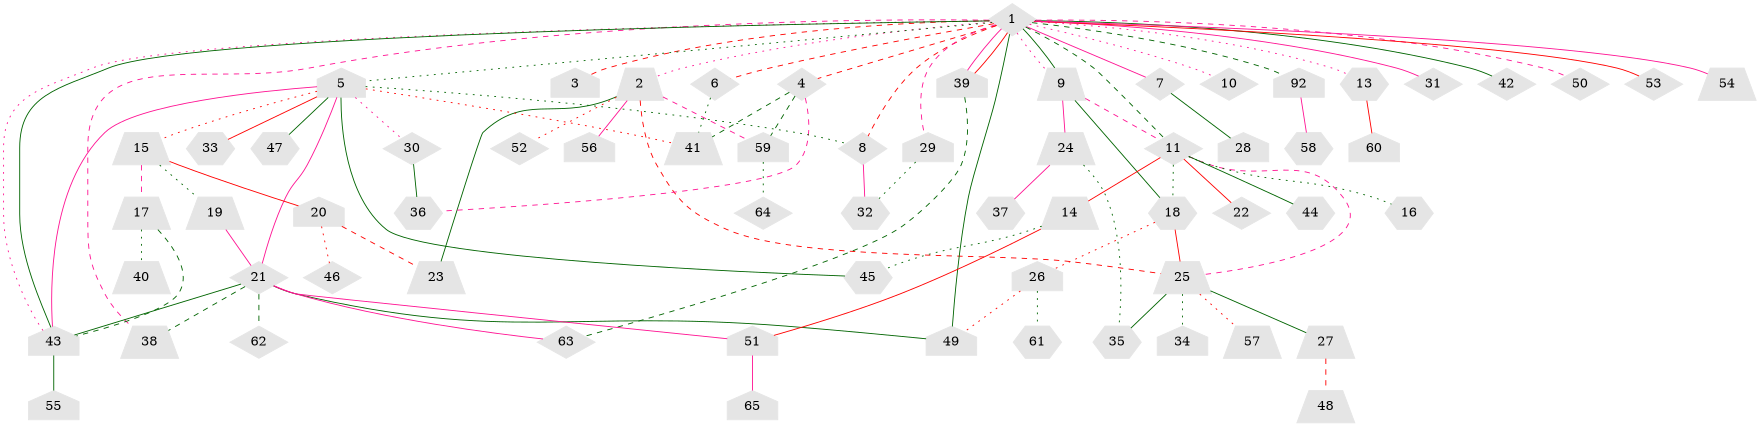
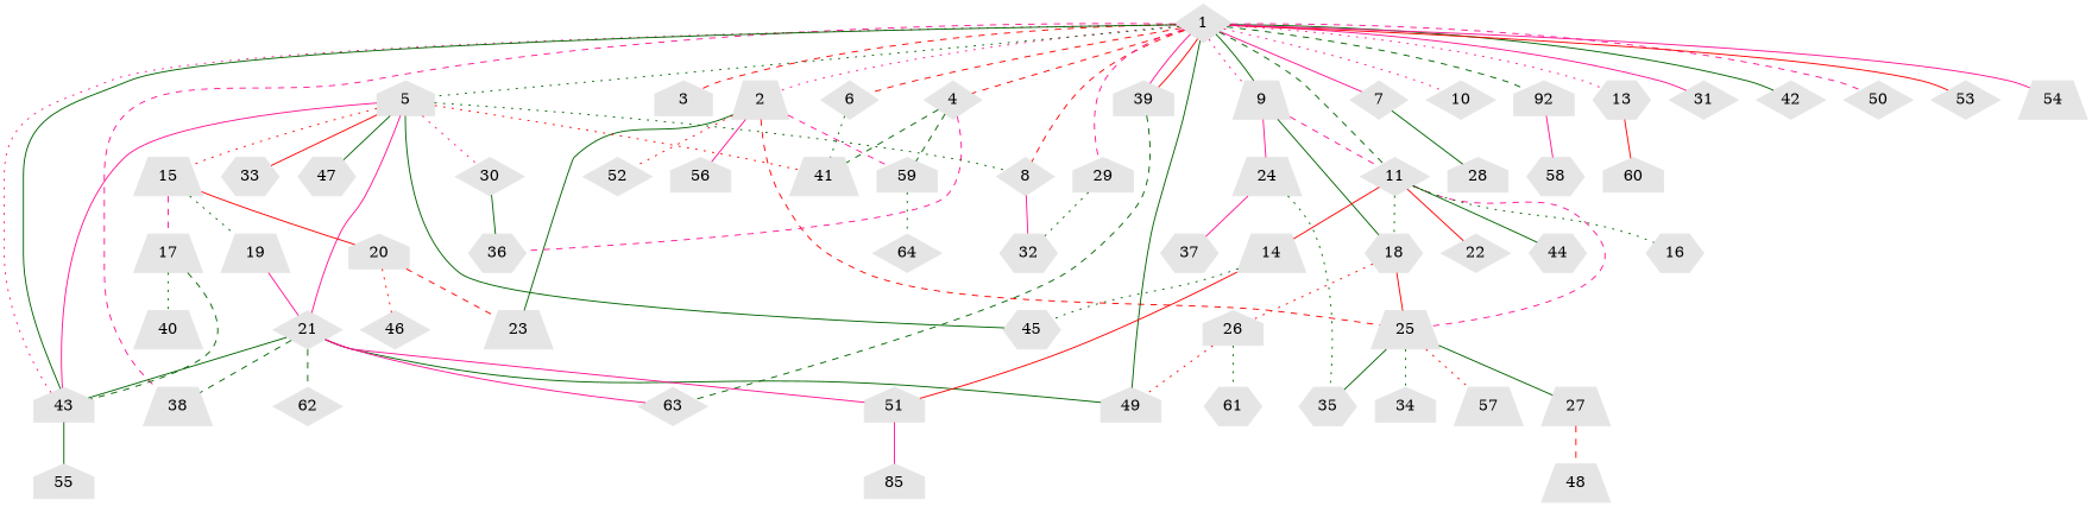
  graph {
    node [color=gray90 shape=diamond style=filled]
    edge [color=darkgreen style=solid]
    2 [shape=trapezium]
    1
    3 [shape=house]
    4
    5 [shape=house]
    6
    7
    8
    9 [shape=trapezium]
    10
    11
    n12 [label=92 shape=house]
    13 [shape=hexagon]
    29 [shape=house]
    31
    38 [shape=trapezium]
    39 [shape=house]
    42
    43 [shape=house]
    49 [shape=house]
    50
    53
    54 [shape=trapezium]
    23 [shape=trapezium]
    25 [shape=trapezium]
    52
    56 [shape=house]
    59 [shape=house]
    36 [shape=hexagon]
    41 [shape=trapezium]
    15 [shape=trapezium]
    21
    30
    33 [shape=hexagon]
    45 [shape=hexagon]
    47 [shape=hexagon]
    28 [shape=house]
    32 [shape=hexagon]
    18 [shape=hexagon]
    24 [shape=trapezium]
    14 [shape=trapezium]
    16 [shape=hexagon]
    22
    44 [shape=hexagon]
    58 [shape=hexagon]
    60 [shape=house]
    63
    55 [shape=house]
    35 [shape=hexagon]
    27 [shape=trapezium]
    34 [shape=house]
    57 [shape=trapezium]
    64
    17 [shape=trapezium]
    19 [shape=trapezium]
    20 [shape=house]
    51 [shape=house]
    62
    26 [shape=house]
    37 [shape=hexagon]
-   65 [shape=house]
+   65 [shape=house label=85]
    40 [shape=trapezium]
    46
    61 [shape=hexagon]
    48 [shape=trapezium]
    2 -- 23
    2 -- 25 [color=red style=dashed]
    2 -- 52 [color=red style=dotted]
    2 -- 56 [color=deeppink]
    2 -- 59 [color=deeppink style=dashed]
    1 -- 2 [color=deeppink style=dotted]
    1 -- 3 [color=red style=dashed]
    1 -- 4 [color=red style=dashed]
    1 -- 5 [style=dotted]
    1 -- 6 [color=red style=dashed]
    1 -- 7 [color=deeppink]
    1 -- 8 [color=red style=dashed]
    1 -- 9 [color=deeppink style=dotted]
    1 -- 9
    1 -- 10 [color=deeppink style=dotted]
    1 -- 11 [style=dashed]
    1 -- n12 [style=dashed]
    1 -- 13 [color=deeppink style=dotted]
    1 -- 29 [color=deeppink style=dashed]
    1 -- 31 [color=deeppink]
    1 -- 38 [color=deeppink style=dashed]
    1 -- 39 [color=deeppink]
    1 -- 39 [color=red]
    1 -- 42
    1 -- 43 [color=deeppink style=dotted]
    1 -- 43
    1 -- 49
    1 -- 50 [color=deeppink style=dashed]
    1 -- 53 [color=red]
    1 -- 54 [color=deeppink]
    4 -- 59 [style=dashed]
    4 -- 36 [color=deeppink style=dashed]
    4 -- 41 [style=dashed]
    5 -- 8 [style=dotted]
    5 -- 43 [color=deeppink]
    5 -- 41 [color=red style=dotted]
    5 -- 15 [color=red style=dotted]
    5 -- 21 [color=deeppink]
    5 -- 30 [color=deeppink style=dotted]
    5 -- 33 [color=red]
    5 -- 45
    5 -- 47
    6 -- 41 [style=dotted]
    7 -- 28
    8 -- 32 [color=deeppink]
    9 -- 11 [color=deeppink style=dashed]
    9 -- 18
    9 -- 24 [color=deeppink]
    11 -- 25 [color=deeppink style=dashed]
    11 -- 18 [style=dotted]
    11 -- 14 [color=red]
    11 -- 16 [style=dotted]
    11 -- 22 [color=red]
    11 -- 44
    n12 -- 58 [color=deeppink]
    13 -- 60 [color=red]
    29 -- 32 [style=dotted]
    39 -- 63 [style=dashed]
    43 -- 55
    25 -- 35
    25 -- 27
    25 -- 34 [style=dotted]
    25 -- 57 [color=red style=dotted]
    59 -- 64 [style=dotted]
    15 -- 17 [color=deeppink style=dashed]
    15 -- 19 [style=dotted]
    15 -- 20 [color=red]
    21 -- 38 [style=dashed]
    21 -- 43
    21 -- 49
    21 -- 63 [color=deeppink]
    21 -- 51 [color=deeppink]
    21 -- 62 [style=dashed]
    30 -- 36
    18 -- 25 [color=red]
    18 -- 26 [color=red style=dotted]
    24 -- 35 [style=dotted]
    24 -- 37 [color=deeppink]
    14 -- 45 [style=dotted]
    14 -- 51 [color=red]
    27 -- 48 [color=red style=dashed]
    17 -- 43 [style=dashed]
    17 -- 40 [style=dotted]
    19 -- 21 [color=deeppink]
    20 -- 23 [color=red style=dashed]
    20 -- 46 [color=red style=dotted]
    51 -- 65 [color=deeppink]
    26 -- 49 [color=red style=dotted]
    26 -- 61 [style=dotted]
  }
